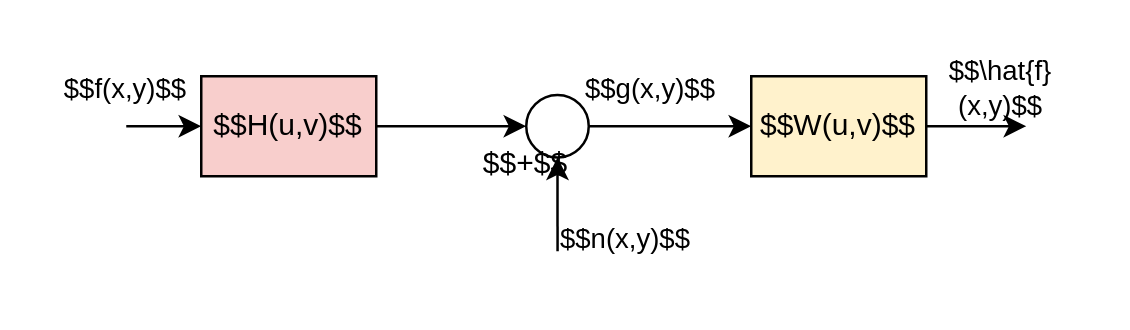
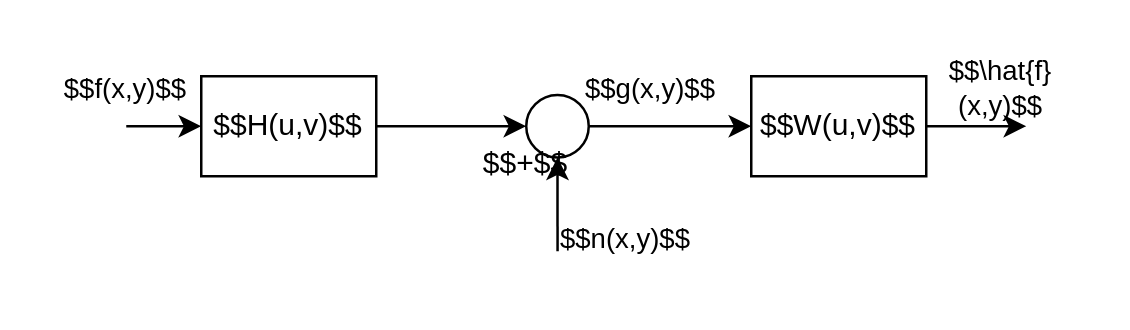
  <mxCell id="0" />
  <mxCell id="1" parent="0" />
  <mxCell id="2" style="edgeStyle=orthogonalEdgeStyle;rounded=0;orthogonalLoop=1;jettySize=auto;html=1;entryX=0;entryY=0.5;entryDx=0;entryDy=0;" edge="1" parent="1" source="3" target="5"><mxGeometry relative="1" as="geometry" /></mxCell>
  <mxCell id="3" value="" style="ellipse;whiteSpace=wrap;html=1;aspect=fixed;" vertex="1" parent="1"><mxGeometry x="210" y="37.5" width="25" height="25" as="geometry" /></mxCell>
  <mxCell id="4" style="edgeStyle=orthogonalEdgeStyle;rounded=0;orthogonalLoop=1;jettySize=auto;html=1;entryX=0;entryY=0.5;entryDx=0;entryDy=0;" edge="1" parent="1" source="5"><mxGeometry relative="1" as="geometry"><mxPoint x="410" y="50" as="targetPoint" /></mxGeometry></mxCell>
- <mxCell id="5" value="$$W(u,v)$$" style="rounded=0;whiteSpace=wrap;html=1;fillColor=#fff2cc;" vertex="1" parent="1"><mxGeometry x="300" y="30" width="70" height="40" as="geometry" /></mxCell>
+ <mxCell id="5" value="$$W(u,v)$$" style="rounded=0;whiteSpace=wrap;html=1;" vertex="1" parent="1"><mxGeometry x="300" y="30" width="70" height="40" as="geometry" /></mxCell>
  <mxCell id="6" style="edgeStyle=orthogonalEdgeStyle;rounded=0;orthogonalLoop=1;jettySize=auto;html=1;entryX=0;entryY=0.5;entryDx=0;entryDy=0;" edge="1" parent="1" source="7" target="3"><mxGeometry relative="1" as="geometry" /></mxCell>
- <mxCell id="7" value="$$H(u,v)$$" style="rounded=0;whiteSpace=wrap;html=1;fillColor=#f8cecc;" vertex="1" parent="1"><mxGeometry x="80" y="30" width="70" height="40" as="geometry" /></mxCell>
+ <mxCell id="7" value="$$H(u,v)$$" style="rounded=0;whiteSpace=wrap;html=1;" vertex="1" parent="1"><mxGeometry x="80" y="30" width="70" height="40" as="geometry" /></mxCell>
  <mxCell id="8" style="edgeStyle=orthogonalEdgeStyle;rounded=0;orthogonalLoop=1;jettySize=auto;html=1;entryX=0.5;entryY=1;entryDx=0;entryDy=0;" edge="1" parent="1" target="3"><mxGeometry relative="1" as="geometry"><mxPoint x="222.517" y="100" as="sourcePoint" /></mxGeometry></mxCell>
  <mxCell id="9" style="edgeStyle=orthogonalEdgeStyle;rounded=0;orthogonalLoop=1;jettySize=auto;html=1;entryX=0;entryY=0.5;entryDx=0;entryDy=0;" edge="1" parent="1" target="7"><mxGeometry relative="1" as="geometry"><mxPoint x="50" y="50" as="sourcePoint" /></mxGeometry></mxCell>
  <mxCell id="10" value="$$\hat{f}(x,y)$$" style="text;html=1;strokeColor=none;fillColor=none;align=center;verticalAlign=middle;whiteSpace=wrap;rounded=0;fontSize=11;" vertex="1" parent="1"><mxGeometry x="370" y="20" width="60" height="30" as="geometry" /></mxCell>
  <mxCell id="11" value="$$f(x,y)$$" style="text;html=1;strokeColor=none;fillColor=none;align=center;verticalAlign=middle;whiteSpace=wrap;rounded=0;fontSize=11;" vertex="1" parent="1"><mxGeometry x="20" y="20" width="60" height="30" as="geometry" /></mxCell>
  <mxCell id="12" value="$$g(x,y)$$" style="text;html=1;strokeColor=none;fillColor=none;align=center;verticalAlign=middle;whiteSpace=wrap;rounded=0;fontSize=11;" vertex="1" parent="1"><mxGeometry x="230" y="20" width="60" height="30" as="geometry" /></mxCell>
  <mxCell id="13" value="$$n(x,y)$$" style="text;html=1;strokeColor=none;fillColor=none;align=center;verticalAlign=middle;whiteSpace=wrap;rounded=0;fontSize=11;" vertex="1" parent="1"><mxGeometry x="220" y="80" width="60" height="30" as="geometry" /></mxCell>
  <mxCell id="14" value="$$+$$" style="text;html=1;strokeColor=none;fillColor=none;align=center;verticalAlign=middle;whiteSpace=wrap;rounded=0;" vertex="1" parent="1"><mxGeometry x="180" y="50" width="60" height="30" as="geometry" /></mxCell>
